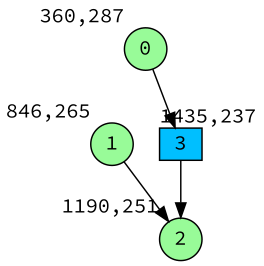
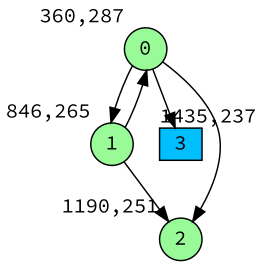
  digraph {
    bgcolor=white
    fontname="Source Code Pro"
    node [fillcolor=palegreen fixedsize=true fontname="Source Code Pro" shape=circle style=filled]
    edge [fontname="Source Code Pro"]
    0 [height=0.3 width=0.4 xlabel="360,287"]
    1 [height=0.3 width=0.4 xlabel="846,265"]
    3 [fillcolor=deepskyblue height=0.3 shape=box width=0.4 xlabel="1435,237"]
    2 [height=0.3 width=0.4 xlabel="1190,251"]
+   0 -> 1
    0 -> 3
+   1 -> 0
    1 -> 2
-   3 -> 2
+   0 -> 2
  }
